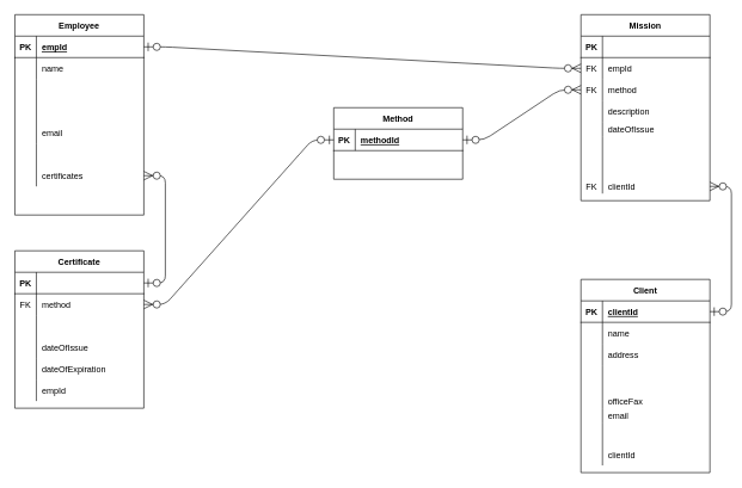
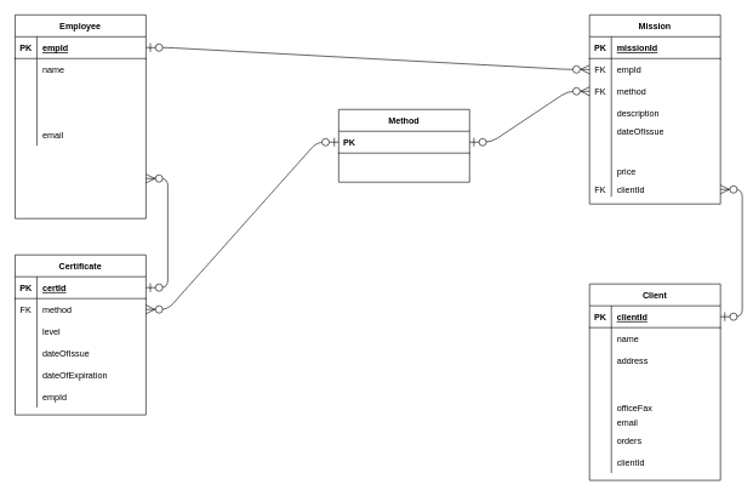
  <mxCell id="0" />
  <mxCell id="1" parent="0" />
  <mxCell id="2" value="Employee" style="shape=table;startSize=30;container=1;collapsible=1;childLayout=tableLayout;fixedRows=1;rowLines=0;fontStyle=1;align=center;resizeLast=1;" vertex="1" parent="1"><mxGeometry x="20" y="20" width="180" height="280" as="geometry" /></mxCell>
  <mxCell id="3" value="" style="shape=partialRectangle;collapsible=0;dropTarget=0;pointerEvents=0;fillColor=none;top=0;left=0;bottom=1;right=0;points=[[0,0.5],[1,0.5]];portConstraint=eastwest;" vertex="1" parent="2"><mxGeometry y="30" width="180" height="30" as="geometry" /></mxCell>
  <mxCell id="4" value="PK" style="shape=partialRectangle;connectable=0;fillColor=none;top=0;left=0;bottom=0;right=0;fontStyle=1;overflow=hidden;" vertex="1" parent="3"><mxGeometry width="30" height="30" as="geometry" /></mxCell>
  <mxCell id="5" value="empId" style="shape=partialRectangle;connectable=0;fillColor=none;top=0;left=0;bottom=0;right=0;align=left;spacingLeft=6;fontStyle=5;overflow=hidden;" vertex="1" parent="3"><mxGeometry x="30" width="150" height="30" as="geometry" /></mxCell>
  <mxCell id="6" value="" style="shape=partialRectangle;collapsible=0;dropTarget=0;pointerEvents=0;fillColor=none;top=0;left=0;bottom=0;right=0;points=[[0,0.5],[1,0.5]];portConstraint=eastwest;" vertex="1" parent="2"><mxGeometry y="60" width="180" height="30" as="geometry" /></mxCell>
  <mxCell id="7" value="" style="shape=partialRectangle;connectable=0;fillColor=none;top=0;left=0;bottom=0;right=0;editable=1;overflow=hidden;" vertex="1" parent="6"><mxGeometry width="30" height="30" as="geometry" /></mxCell>
  <mxCell id="8" value="name" style="shape=partialRectangle;connectable=0;fillColor=none;top=0;left=0;bottom=0;right=0;align=left;spacingLeft=6;overflow=hidden;" vertex="1" parent="6"><mxGeometry x="30" width="150" height="30" as="geometry" /></mxCell>
  <mxCell id="9" value="" style="shape=partialRectangle;collapsible=0;dropTarget=0;pointerEvents=0;fillColor=none;top=0;left=0;bottom=0;right=0;points=[[0,0.5],[1,0.5]];portConstraint=eastwest;" vertex="1" parent="2"><mxGeometry y="90" width="180" height="30" as="geometry" /></mxCell>
  <mxCell id="10" value="" style="shape=partialRectangle;connectable=0;fillColor=none;top=0;left=0;bottom=0;right=0;editable=1;overflow=hidden;" vertex="1" parent="9"><mxGeometry width="30" height="30" as="geometry" /></mxCell>
  <mxCell id="11" value="" style="shape=partialRectangle;collapsible=0;dropTarget=0;pointerEvents=0;fillColor=none;top=0;left=0;bottom=0;right=0;points=[[0,0.5],[1,0.5]];portConstraint=eastwest;" vertex="1" parent="2"><mxGeometry y="120" width="180" height="30" as="geometry" /></mxCell>
  <mxCell id="12" value="" style="shape=partialRectangle;connectable=0;fillColor=none;top=0;left=0;bottom=0;right=0;editable=1;overflow=hidden;" vertex="1" parent="11"><mxGeometry width="30" height="30" as="geometry" /></mxCell>
  <mxCell id="13" value="" style="shape=partialRectangle;collapsible=0;dropTarget=0;pointerEvents=0;fillColor=none;top=0;left=0;bottom=0;right=0;points=[[0,0.5],[1,0.5]];portConstraint=eastwest;" vertex="1" parent="2"><mxGeometry y="150" width="180" height="30" as="geometry" /></mxCell>
  <mxCell id="14" value="" style="shape=partialRectangle;connectable=0;fillColor=none;top=0;left=0;bottom=0;right=0;editable=1;overflow=hidden;" vertex="1" parent="13"><mxGeometry width="30" height="30" as="geometry" /></mxCell>
  <mxCell id="15" value="email" style="shape=partialRectangle;connectable=0;fillColor=none;top=0;left=0;bottom=0;right=0;align=left;spacingLeft=6;overflow=hidden;" vertex="1" parent="13"><mxGeometry x="30" width="150" height="30" as="geometry" /></mxCell>
  <mxCell id="16" value="" style="shape=partialRectangle;collapsible=0;dropTarget=0;pointerEvents=0;fillColor=none;top=0;left=0;bottom=0;right=0;points=[[0,0.5],[1,0.5]];portConstraint=eastwest;" vertex="1" parent="2"><mxGeometry y="180" width="180" height="30" as="geometry" /></mxCell>
  <mxCell id="17" value="" style="shape=partialRectangle;connectable=0;fillColor=none;top=0;left=0;bottom=0;right=0;editable=1;overflow=hidden;" vertex="1" parent="16"><mxGeometry width="30" height="30" as="geometry" /></mxCell>
  <mxCell id="18" value="" style="shape=partialRectangle;collapsible=0;dropTarget=0;pointerEvents=0;fillColor=none;top=0;left=0;bottom=0;right=0;points=[[0,0.5],[1,0.5]];portConstraint=eastwest;" vertex="1" parent="2"><mxGeometry y="210" width="180" height="30" as="geometry" /></mxCell>
  <mxCell id="19" value="" style="shape=partialRectangle;connectable=0;fillColor=none;top=0;left=0;bottom=0;right=0;editable=1;overflow=hidden;" vertex="1" parent="18"><mxGeometry width="30" height="30" as="geometry" /></mxCell>
- <mxCell id="20" value="certificates" style="shape=partialRectangle;connectable=0;fillColor=none;top=0;left=0;bottom=0;right=0;align=left;spacingLeft=6;overflow=hidden;" vertex="1" parent="18"><mxGeometry x="30" width="150" height="30" as="geometry" /></mxCell>
  <mxCell id="21" value="" style="shape=partialRectangle;collapsible=0;dropTarget=0;pointerEvents=0;fillColor=none;top=0;left=0;bottom=0;right=0;points=[[0,0.5],[1,0.5]];portConstraint=eastwest;" vertex="1" parent="2"><mxGeometry y="240" width="180" height="30" as="geometry" /></mxCell>
  <mxCell id="22" value="" style="shape=partialRectangle;connectable=0;fillColor=none;top=0;left=0;bottom=0;right=0;editable=1;overflow=hidden;" vertex="1" parent="21"><mxGeometry width="30" height="30" as="geometry" /></mxCell>
  <mxCell id="23" value="Certificate" style="shape=table;startSize=30;container=1;collapsible=1;childLayout=tableLayout;fixedRows=1;rowLines=0;fontStyle=1;align=center;resizeLast=1;" vertex="1" parent="1"><mxGeometry x="20" y="350" width="180" height="220" as="geometry" /></mxCell>
  <mxCell id="24" value="" style="shape=partialRectangle;collapsible=0;dropTarget=0;pointerEvents=0;fillColor=none;top=0;left=0;bottom=1;right=0;points=[[0,0.5],[1,0.5]];portConstraint=eastwest;" vertex="1" parent="23"><mxGeometry y="30" width="180" height="30" as="geometry" /></mxCell>
  <mxCell id="25" value="PK" style="shape=partialRectangle;connectable=0;fillColor=none;top=0;left=0;bottom=0;right=0;fontStyle=1;overflow=hidden;" vertex="1" parent="24"><mxGeometry width="30" height="30" as="geometry" /></mxCell>
+ <mxCell id="26" value="certId" style="shape=partialRectangle;connectable=0;fillColor=none;top=0;left=0;bottom=0;right=0;align=left;spacingLeft=6;fontStyle=5;overflow=hidden;" vertex="1" parent="24"><mxGeometry x="30" width="150" height="30" as="geometry" /></mxCell>
  <mxCell id="27" value="" style="shape=partialRectangle;collapsible=0;dropTarget=0;pointerEvents=0;fillColor=none;top=0;left=0;bottom=0;right=0;points=[[0,0.5],[1,0.5]];portConstraint=eastwest;" vertex="1" parent="23"><mxGeometry y="60" width="180" height="30" as="geometry" /></mxCell>
  <mxCell id="28" value="FK" style="shape=partialRectangle;connectable=0;fillColor=none;top=0;left=0;bottom=0;right=0;editable=1;overflow=hidden;" vertex="1" parent="27"><mxGeometry width="30" height="30" as="geometry" /></mxCell>
  <mxCell id="29" value="method" style="shape=partialRectangle;connectable=0;fillColor=none;top=0;left=0;bottom=0;right=0;align=left;spacingLeft=6;overflow=hidden;" vertex="1" parent="27"><mxGeometry x="30" width="150" height="30" as="geometry" /></mxCell>
  <mxCell id="30" value="" style="shape=partialRectangle;collapsible=0;dropTarget=0;pointerEvents=0;fillColor=none;top=0;left=0;bottom=0;right=0;points=[[0,0.5],[1,0.5]];portConstraint=eastwest;" vertex="1" parent="23"><mxGeometry y="90" width="180" height="30" as="geometry" /></mxCell>
  <mxCell id="31" value="" style="shape=partialRectangle;connectable=0;fillColor=none;top=0;left=0;bottom=0;right=0;editable=1;overflow=hidden;" vertex="1" parent="30"><mxGeometry width="30" height="30" as="geometry" /></mxCell>
+ <mxCell id="32" value="level" style="shape=partialRectangle;connectable=0;fillColor=none;top=0;left=0;bottom=0;right=0;align=left;spacingLeft=6;overflow=hidden;" vertex="1" parent="30"><mxGeometry x="30" width="150" height="30" as="geometry" /></mxCell>
  <mxCell id="33" value="" style="shape=partialRectangle;collapsible=0;dropTarget=0;pointerEvents=0;fillColor=none;top=0;left=0;bottom=0;right=0;points=[[0,0.5],[1,0.5]];portConstraint=eastwest;" vertex="1" parent="23"><mxGeometry y="120" width="180" height="30" as="geometry" /></mxCell>
  <mxCell id="34" value="" style="shape=partialRectangle;connectable=0;fillColor=none;top=0;left=0;bottom=0;right=0;editable=1;overflow=hidden;" vertex="1" parent="33"><mxGeometry width="30" height="30" as="geometry" /></mxCell>
  <mxCell id="35" value="dateOfIssue" style="shape=partialRectangle;connectable=0;fillColor=none;top=0;left=0;bottom=0;right=0;align=left;spacingLeft=6;overflow=hidden;" vertex="1" parent="33"><mxGeometry x="30" width="150" height="30" as="geometry" /></mxCell>
  <mxCell id="36" value="" style="shape=partialRectangle;collapsible=0;dropTarget=0;pointerEvents=0;fillColor=none;top=0;left=0;bottom=0;right=0;points=[[0,0.5],[1,0.5]];portConstraint=eastwest;" vertex="1" parent="23"><mxGeometry y="150" width="180" height="30" as="geometry" /></mxCell>
  <mxCell id="37" value="" style="shape=partialRectangle;connectable=0;fillColor=none;top=0;left=0;bottom=0;right=0;editable=1;overflow=hidden;" vertex="1" parent="36"><mxGeometry width="30" height="30" as="geometry" /></mxCell>
  <mxCell id="38" value="dateOfExpiration" style="shape=partialRectangle;connectable=0;fillColor=none;top=0;left=0;bottom=0;right=0;align=left;spacingLeft=6;overflow=hidden;" vertex="1" parent="36"><mxGeometry x="30" width="150" height="30" as="geometry" /></mxCell>
  <mxCell id="39" value="" style="shape=partialRectangle;collapsible=0;dropTarget=0;pointerEvents=0;fillColor=none;top=0;left=0;bottom=0;right=0;points=[[0,0.5],[1,0.5]];portConstraint=eastwest;" vertex="1" parent="23"><mxGeometry y="180" width="180" height="30" as="geometry" /></mxCell>
  <mxCell id="40" value="" style="shape=partialRectangle;connectable=0;fillColor=none;top=0;left=0;bottom=0;right=0;editable=1;overflow=hidden;" vertex="1" parent="39"><mxGeometry width="30" height="30" as="geometry" /></mxCell>
  <mxCell id="41" value="empId" style="shape=partialRectangle;connectable=0;fillColor=none;top=0;left=0;bottom=0;right=0;align=left;spacingLeft=6;overflow=hidden;" vertex="1" parent="39"><mxGeometry x="30" width="150" height="30" as="geometry" /></mxCell>
  <mxCell id="42" value="Mission" style="shape=table;startSize=30;container=1;collapsible=1;childLayout=tableLayout;fixedRows=1;rowLines=0;fontStyle=1;align=center;resizeLast=1;" vertex="1" parent="1"><mxGeometry x="810" y="20" width="180" height="260" as="geometry" /></mxCell>
  <mxCell id="43" value="" style="shape=partialRectangle;collapsible=0;dropTarget=0;pointerEvents=0;fillColor=none;top=0;left=0;bottom=1;right=0;points=[[0,0.5],[1,0.5]];portConstraint=eastwest;" vertex="1" parent="42"><mxGeometry y="30" width="180" height="30" as="geometry" /></mxCell>
  <mxCell id="44" value="PK" style="shape=partialRectangle;connectable=0;fillColor=none;top=0;left=0;bottom=0;right=0;fontStyle=1;overflow=hidden;" vertex="1" parent="43"><mxGeometry width="30" height="30" as="geometry" /></mxCell>
+ <mxCell id="45" value="missionId" style="shape=partialRectangle;connectable=0;fillColor=none;top=0;left=0;bottom=0;right=0;align=left;spacingLeft=6;fontStyle=5;overflow=hidden;" vertex="1" parent="43"><mxGeometry x="30" width="150" height="30" as="geometry" /></mxCell>
  <mxCell id="46" value="" style="shape=partialRectangle;collapsible=0;dropTarget=0;pointerEvents=0;fillColor=none;top=0;left=0;bottom=0;right=0;points=[[0,0.5],[1,0.5]];portConstraint=eastwest;" vertex="1" parent="42"><mxGeometry y="60" width="180" height="30" as="geometry" /></mxCell>
  <mxCell id="47" value="FK" style="shape=partialRectangle;connectable=0;fillColor=none;top=0;left=0;bottom=0;right=0;editable=1;overflow=hidden;" vertex="1" parent="46"><mxGeometry width="30" height="30" as="geometry" /></mxCell>
  <mxCell id="48" value="empId" style="shape=partialRectangle;connectable=0;fillColor=none;top=0;left=0;bottom=0;right=0;align=left;spacingLeft=6;overflow=hidden;" vertex="1" parent="46"><mxGeometry x="30" width="150" height="30" as="geometry" /></mxCell>
  <mxCell id="49" value="" style="shape=partialRectangle;collapsible=0;dropTarget=0;pointerEvents=0;fillColor=none;top=0;left=0;bottom=0;right=0;points=[[0,0.5],[1,0.5]];portConstraint=eastwest;" vertex="1" parent="42"><mxGeometry y="90" width="180" height="30" as="geometry" /></mxCell>
  <mxCell id="50" value="FK" style="shape=partialRectangle;connectable=0;fillColor=none;top=0;left=0;bottom=0;right=0;editable=1;overflow=hidden;" vertex="1" parent="49"><mxGeometry width="30" height="30" as="geometry" /></mxCell>
  <mxCell id="51" value="method" style="shape=partialRectangle;connectable=0;fillColor=none;top=0;left=0;bottom=0;right=0;align=left;spacingLeft=6;overflow=hidden;" vertex="1" parent="49"><mxGeometry x="30" width="150" height="30" as="geometry" /></mxCell>
  <mxCell id="52" value="" style="shape=partialRectangle;collapsible=0;dropTarget=0;pointerEvents=0;fillColor=none;top=0;left=0;bottom=0;right=0;points=[[0,0.5],[1,0.5]];portConstraint=eastwest;" vertex="1" parent="42"><mxGeometry y="120" width="180" height="30" as="geometry" /></mxCell>
  <mxCell id="53" value="" style="shape=partialRectangle;connectable=0;fillColor=none;top=0;left=0;bottom=0;right=0;editable=1;overflow=hidden;" vertex="1" parent="52"><mxGeometry width="30" height="30" as="geometry" /></mxCell>
  <mxCell id="54" value="description" style="shape=partialRectangle;connectable=0;fillColor=none;top=0;left=0;bottom=0;right=0;align=left;spacingLeft=6;overflow=hidden;" vertex="1" parent="52"><mxGeometry x="30" width="150" height="30" as="geometry" /></mxCell>
  <mxCell id="55" value="" style="shape=partialRectangle;collapsible=0;dropTarget=0;pointerEvents=0;fillColor=none;top=0;left=0;bottom=0;right=0;points=[[0,0.5],[1,0.5]];portConstraint=eastwest;" vertex="1" parent="42"><mxGeometry y="150" width="180" height="20" as="geometry" /></mxCell>
  <mxCell id="56" value="" style="shape=partialRectangle;connectable=0;fillColor=none;top=0;left=0;bottom=0;right=0;editable=1;overflow=hidden;" vertex="1" parent="55"><mxGeometry width="30" height="20" as="geometry" /></mxCell>
  <mxCell id="57" value="dateOfIssue" style="shape=partialRectangle;connectable=0;fillColor=none;top=0;left=0;bottom=0;right=0;align=left;spacingLeft=6;overflow=hidden;" vertex="1" parent="55"><mxGeometry x="30" width="150" height="20" as="geometry" /></mxCell>
  <mxCell id="58" value="" style="shape=partialRectangle;collapsible=0;dropTarget=0;pointerEvents=0;fillColor=none;top=0;left=0;bottom=0;right=0;points=[[0,0.5],[1,0.5]];portConstraint=eastwest;" vertex="1" parent="42"><mxGeometry y="170" width="180" height="30" as="geometry" /></mxCell>
  <mxCell id="59" value="" style="shape=partialRectangle;connectable=0;fillColor=none;top=0;left=0;bottom=0;right=0;editable=1;overflow=hidden;" vertex="1" parent="58"><mxGeometry width="30" height="30" as="geometry" /></mxCell>
  <mxCell id="60" value="" style="shape=partialRectangle;collapsible=0;dropTarget=0;pointerEvents=0;fillColor=none;top=0;left=0;bottom=0;right=0;points=[[0,0.5],[1,0.5]];portConstraint=eastwest;" vertex="1" parent="42"><mxGeometry y="200" width="180" height="30" as="geometry" /></mxCell>
  <mxCell id="61" value="" style="shape=partialRectangle;connectable=0;fillColor=none;top=0;left=0;bottom=0;right=0;editable=1;overflow=hidden;" vertex="1" parent="60"><mxGeometry width="30" height="30" as="geometry" /></mxCell>
+ <mxCell id="62" value="price" style="shape=partialRectangle;connectable=0;fillColor=none;top=0;left=0;bottom=0;right=0;align=left;spacingLeft=6;overflow=hidden;" vertex="1" parent="60"><mxGeometry x="30" width="150" height="30" as="geometry" /></mxCell>
  <mxCell id="63" value="" style="shape=partialRectangle;collapsible=0;dropTarget=0;pointerEvents=0;fillColor=none;top=0;left=0;bottom=0;right=0;points=[[0,0.5],[1,0.5]];portConstraint=eastwest;" vertex="1" parent="42"><mxGeometry y="230" width="180" height="20" as="geometry" /></mxCell>
  <mxCell id="64" value="FK" style="shape=partialRectangle;connectable=0;fillColor=none;top=0;left=0;bottom=0;right=0;editable=1;overflow=hidden;" vertex="1" parent="63"><mxGeometry width="30" height="20" as="geometry" /></mxCell>
  <mxCell id="65" value="clientId" style="shape=partialRectangle;connectable=0;fillColor=none;top=0;left=0;bottom=0;right=0;align=left;spacingLeft=6;overflow=hidden;" vertex="1" parent="63"><mxGeometry x="30" width="150" height="20" as="geometry" /></mxCell>
  <mxCell id="66" value="Client" style="shape=table;startSize=30;container=1;collapsible=1;childLayout=tableLayout;fixedRows=1;rowLines=0;fontStyle=1;align=center;resizeLast=1;" vertex="1" parent="1"><mxGeometry x="810" y="390" width="180" height="270" as="geometry" /></mxCell>
  <mxCell id="67" value="" style="shape=partialRectangle;collapsible=0;dropTarget=0;pointerEvents=0;fillColor=none;top=0;left=0;bottom=1;right=0;points=[[0,0.5],[1,0.5]];portConstraint=eastwest;" vertex="1" parent="66"><mxGeometry y="30" width="180" height="30" as="geometry" /></mxCell>
  <mxCell id="68" value="PK" style="shape=partialRectangle;connectable=0;fillColor=none;top=0;left=0;bottom=0;right=0;fontStyle=1;overflow=hidden;" vertex="1" parent="67"><mxGeometry width="30" height="30" as="geometry" /></mxCell>
  <mxCell id="69" value="clientId" style="shape=partialRectangle;connectable=0;fillColor=none;top=0;left=0;bottom=0;right=0;align=left;spacingLeft=6;fontStyle=5;overflow=hidden;" vertex="1" parent="67"><mxGeometry x="30" width="150" height="30" as="geometry" /></mxCell>
  <mxCell id="70" value="" style="shape=partialRectangle;collapsible=0;dropTarget=0;pointerEvents=0;fillColor=none;top=0;left=0;bottom=0;right=0;points=[[0,0.5],[1,0.5]];portConstraint=eastwest;" vertex="1" parent="66"><mxGeometry y="60" width="180" height="30" as="geometry" /></mxCell>
  <mxCell id="71" value="" style="shape=partialRectangle;connectable=0;fillColor=none;top=0;left=0;bottom=0;right=0;editable=1;overflow=hidden;" vertex="1" parent="70"><mxGeometry width="30" height="30" as="geometry" /></mxCell>
  <mxCell id="72" value="name" style="shape=partialRectangle;connectable=0;fillColor=none;top=0;left=0;bottom=0;right=0;align=left;spacingLeft=6;overflow=hidden;" vertex="1" parent="70"><mxGeometry x="30" width="150" height="30" as="geometry" /></mxCell>
  <mxCell id="73" value="" style="shape=partialRectangle;collapsible=0;dropTarget=0;pointerEvents=0;fillColor=none;top=0;left=0;bottom=0;right=0;points=[[0,0.5],[1,0.5]];portConstraint=eastwest;" vertex="1" parent="66"><mxGeometry y="90" width="180" height="30" as="geometry" /></mxCell>
  <mxCell id="74" value="" style="shape=partialRectangle;connectable=0;fillColor=none;top=0;left=0;bottom=0;right=0;editable=1;overflow=hidden;" vertex="1" parent="73"><mxGeometry width="30" height="30" as="geometry" /></mxCell>
  <mxCell id="75" value="address" style="shape=partialRectangle;connectable=0;fillColor=none;top=0;left=0;bottom=0;right=0;align=left;spacingLeft=6;overflow=hidden;" vertex="1" parent="73"><mxGeometry x="30" width="150" height="30" as="geometry" /></mxCell>
  <mxCell id="76" value="" style="shape=partialRectangle;collapsible=0;dropTarget=0;pointerEvents=0;fillColor=none;top=0;left=0;bottom=0;right=0;points=[[0,0.5],[1,0.5]];portConstraint=eastwest;" vertex="1" parent="66"><mxGeometry y="120" width="180" height="40" as="geometry" /></mxCell>
  <mxCell id="77" value="" style="shape=partialRectangle;connectable=0;fillColor=none;top=0;left=0;bottom=0;right=0;editable=1;overflow=hidden;" vertex="1" parent="76"><mxGeometry width="30" height="40" as="geometry" /></mxCell>
  <mxCell id="78" value="" style="shape=partialRectangle;collapsible=0;dropTarget=0;pointerEvents=0;fillColor=none;top=0;left=0;bottom=0;right=0;points=[[0,0.5],[1,0.5]];portConstraint=eastwest;" vertex="1" parent="66"><mxGeometry y="160" width="180" height="20" as="geometry" /></mxCell>
  <mxCell id="79" value="" style="shape=partialRectangle;connectable=0;fillColor=none;top=0;left=0;bottom=0;right=0;editable=1;overflow=hidden;" vertex="1" parent="78"><mxGeometry width="30" height="20" as="geometry" /></mxCell>
  <mxCell id="80" value="officeFax" style="shape=partialRectangle;connectable=0;fillColor=none;top=0;left=0;bottom=0;right=0;align=left;spacingLeft=6;overflow=hidden;" vertex="1" parent="78"><mxGeometry x="30" width="150" height="20" as="geometry" /></mxCell>
  <mxCell id="81" value="" style="shape=partialRectangle;collapsible=0;dropTarget=0;pointerEvents=0;fillColor=none;top=0;left=0;bottom=0;right=0;points=[[0,0.5],[1,0.5]];portConstraint=eastwest;" vertex="1" parent="66"><mxGeometry y="180" width="180" height="20" as="geometry" /></mxCell>
  <mxCell id="82" value="" style="shape=partialRectangle;connectable=0;fillColor=none;top=0;left=0;bottom=0;right=0;editable=1;overflow=hidden;" vertex="1" parent="81"><mxGeometry width="30" height="20" as="geometry" /></mxCell>
  <mxCell id="83" value="email" style="shape=partialRectangle;connectable=0;fillColor=none;top=0;left=0;bottom=0;right=0;align=left;spacingLeft=6;overflow=hidden;" vertex="1" parent="81"><mxGeometry x="30" width="150" height="20" as="geometry" /></mxCell>
  <mxCell id="84" value="" style="shape=partialRectangle;collapsible=0;dropTarget=0;pointerEvents=0;fillColor=none;top=0;left=0;bottom=0;right=0;points=[[0,0.5],[1,0.5]];portConstraint=eastwest;" vertex="1" parent="66"><mxGeometry y="200" width="180" height="30" as="geometry" /></mxCell>
  <mxCell id="85" value="" style="shape=partialRectangle;connectable=0;fillColor=none;top=0;left=0;bottom=0;right=0;editable=1;overflow=hidden;" vertex="1" parent="84"><mxGeometry width="30" height="30" as="geometry" /></mxCell>
+ <mxCell id="86" value="orders" style="shape=partialRectangle;connectable=0;fillColor=none;top=0;left=0;bottom=0;right=0;align=left;spacingLeft=6;overflow=hidden;" vertex="1" parent="84"><mxGeometry x="30" width="150" height="30" as="geometry" /></mxCell>
  <mxCell id="87" value="" style="shape=partialRectangle;collapsible=0;dropTarget=0;pointerEvents=0;fillColor=none;top=0;left=0;bottom=0;right=0;points=[[0,0.5],[1,0.5]];portConstraint=eastwest;" vertex="1" parent="66"><mxGeometry y="230" width="180" height="30" as="geometry" /></mxCell>
  <mxCell id="88" value="" style="shape=partialRectangle;connectable=0;fillColor=none;top=0;left=0;bottom=0;right=0;editable=1;overflow=hidden;" vertex="1" parent="87"><mxGeometry width="30" height="30" as="geometry" /></mxCell>
  <mxCell id="89" value="clientId" style="shape=partialRectangle;connectable=0;fillColor=none;top=0;left=0;bottom=0;right=0;align=left;spacingLeft=6;overflow=hidden;" vertex="1" parent="87"><mxGeometry x="30" width="150" height="30" as="geometry" /></mxCell>
  <mxCell id="90" value="Method" style="shape=table;startSize=30;container=1;collapsible=1;childLayout=tableLayout;fixedRows=1;rowLines=0;fontStyle=1;align=center;resizeLast=1;" vertex="1" parent="1"><mxGeometry x="465" y="150" width="180" height="100" as="geometry" /></mxCell>
  <mxCell id="91" value="" style="shape=partialRectangle;collapsible=0;dropTarget=0;pointerEvents=0;fillColor=none;top=0;left=0;bottom=1;right=0;points=[[0,0.5],[1,0.5]];portConstraint=eastwest;" vertex="1" parent="90"><mxGeometry y="30" width="180" height="30" as="geometry" /></mxCell>
  <mxCell id="92" value="PK" style="shape=partialRectangle;connectable=0;fillColor=none;top=0;left=0;bottom=0;right=0;fontStyle=1;overflow=hidden;" vertex="1" parent="91"><mxGeometry width="30" height="30" as="geometry" /></mxCell>
- <mxCell id="93" value="methodId" style="shape=partialRectangle;connectable=0;fillColor=none;top=0;left=0;bottom=0;right=0;align=left;spacingLeft=6;fontStyle=5;overflow=hidden;" vertex="1" parent="91"><mxGeometry x="30" width="150" height="30" as="geometry" /></mxCell>
  <mxCell id="94" value="" style="shape=partialRectangle;collapsible=0;dropTarget=0;pointerEvents=0;fillColor=none;top=0;left=0;bottom=0;right=0;points=[[0,0.5],[1,0.5]];portConstraint=eastwest;" vertex="1" parent="90"><mxGeometry y="60" width="180" height="30" as="geometry" /></mxCell>
  <mxCell id="95" value="" style="shape=partialRectangle;connectable=0;fillColor=none;top=0;left=0;bottom=0;right=0;editable=1;overflow=hidden;" vertex="1" parent="94"><mxGeometry width="30" height="30" as="geometry" /></mxCell>
  <mxCell id="96" value="" style="edgeStyle=entityRelationEdgeStyle;fontSize=12;html=1;endArrow=ERzeroToMany;startArrow=ERzeroToOne;endSize=10;startSize=10;" edge="1" parent="1" source="3" target="46"><mxGeometry width="100" height="100" relative="1" as="geometry"><mxPoint x="340" y="250" as="sourcePoint" /><mxPoint x="440" y="150" as="targetPoint" /></mxGeometry></mxCell>
  <mxCell id="97" value="" style="edgeStyle=entityRelationEdgeStyle;fontSize=12;html=1;endArrow=ERzeroToMany;startArrow=ERzeroToOne;endSize=10;startSize=10;" edge="1" parent="1" source="67" target="63"><mxGeometry width="100" height="100" relative="1" as="geometry"><mxPoint x="310" y="120" as="sourcePoint" /><mxPoint x="480" y="150" as="targetPoint" /></mxGeometry></mxCell>
  <mxCell id="98" value="" style="edgeStyle=entityRelationEdgeStyle;fontSize=12;html=1;endArrow=ERzeroToMany;startArrow=ERzeroToOne;endSize=10;startSize=10;" edge="1" parent="1" source="24" target="18"><mxGeometry width="100" height="100" relative="1" as="geometry"><mxPoint x="320" y="140" as="sourcePoint" /><mxPoint x="490" y="170" as="targetPoint" /></mxGeometry></mxCell>
  <mxCell id="99" value="" style="edgeStyle=entityRelationEdgeStyle;fontSize=12;html=1;endArrow=ERzeroToMany;startArrow=ERzeroToOne;endSize=10;startSize=10;" edge="1" parent="1" source="91" target="27"><mxGeometry width="100" height="100" relative="1" as="geometry"><mxPoint x="210" y="75" as="sourcePoint" /><mxPoint x="820" y="105" as="targetPoint" /></mxGeometry></mxCell>
  <mxCell id="100" value="" style="edgeStyle=entityRelationEdgeStyle;fontSize=12;html=1;endArrow=ERzeroToMany;startArrow=ERzeroToOne;endSize=10;startSize=10;" edge="1" parent="1" source="91" target="49"><mxGeometry width="100" height="100" relative="1" as="geometry"><mxPoint x="220" y="85" as="sourcePoint" /><mxPoint x="830" y="115" as="targetPoint" /></mxGeometry></mxCell>
